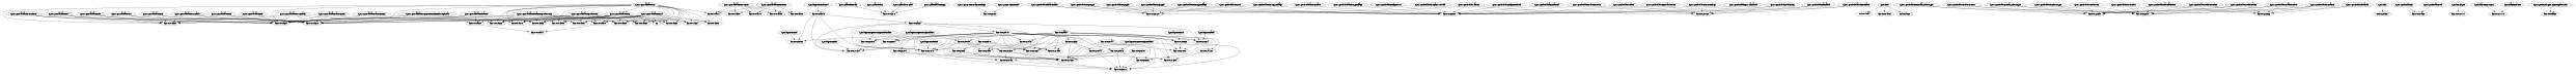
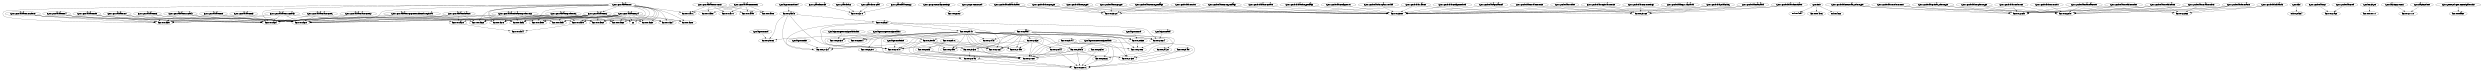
  digraph {
    n1 [label="sym.wps_validate_m7"]
    n2 [label="fcn.0001fc34"]
    n3 [label="fcn.0001fca0"]
    n4 [label="fcn.0001f820"]
    n5 [label="sym.bignum_sub"]
    n6 [label="fcn.00028558"]
    n7 [label="fcn.00027ec0"]
    n8 [label="sym.wpabuf_concat"]
    n9 [label="fcn.0001f270"]
    n10 [label="sym.wps_process_ap_settings"]
    n11 [label="fcn.000260c0"]
    n12 [label="sym.wps_build_rf_bands_attr"]
    n13 [label="fcn.000250e0"]
    n14 [label="fcn.00025128"]
    n15 [label="sym.wps_validate_assoc_req"]
    n16 [label="sym.bignum_mul"]
    n17 [label="fcn.000290ec"]
    n18 [label="sym.wps_build_ap_channel"]
    n19 [label="sym.wps_validate_beacon_probe_resp"]
    n20 [label="fcn.0001f928"]
    n21 [label="fcn.0001fa20"]
    n22 [label="fcn.0001f960"]
    n23 [label="fcn.0001f990"]
    n24 [label="fcn.0001f9c0"]
    n25 [label=pc]
    n26 [label="fcn.0001f9f0"]
    n27 [label="fcn.0001f8a0"]
    n28 [label="fcn.0001f8fc"]
    n29 [label="fcn.0001f844"]
    n30 [label="sym._init"]
    n31 [label="unk.0x48a4"]
    n32 [label="fcn.000049ec"]
    n33 [label="unk.0x48cc"]
    n34 [label="sym.wps_build_req_dev_type"]
    n35 [label="fcn.000228b0"]
    n36 [label="fcn.000228f8"]
    n37 [label="sym.wps_validate_m2d"]
    n38 [label="fcn.0001fcc4"]
    n39 [label="fcn.0001fc08"]
    n40 [label="fcn.0001fc50"]
    n41 [label="fcn.0001fc78"]
    n42 [label="sym.wps_build_resp_type"]
    n43 [label="sym.wps_build_vendor_ext"]
    n44 [label="sym.bignum_get_unsigned_bin_len"]
    n45 [label="fcn.00028038"]
    n46 [label="sym.wps_validate_upnp_set_selected_registrar"]
    n47 [label="sym.wps_validate_m7_encr"]
    n48 [label="fcn.0001fb70"]
    n49 [label="fcn.0001fa7c"]
    n50 [label="fcn.0001faa0"]
    n51 [label="fcn.0001fb08"]
    n52 [label="fcn.0001fb98"]
    n53 [label="sym.bignum_mulmod"]
    n54 [label="fcn.0002a348"]
    n55 [label="fcn.00027d24"]
    n56 [label="fcn.0002a254"]
    n57 [label="fcn.00027e40"]
    n58 [label="fcn.00029b40"]
    n59 [label="fcn.00028614"]
    n60 [label="fcn.00027c64"]
    n61 [label="fcn.00027da0"]
    n62 [label="fcn.000287ac"]
    n63 [label="fcn.00028884"]
    n64 [label="fcn.00029548"]
    n65 [label="fcn.000286cc"]
    n66 [label="fcn.00027f48"]
    n67 [label="fcn.00027fa0"]
    n68 [label="fcn.00027c30"]
    n69 [label="fcn.00028290"]
    n70 [label="fcn.00027ce0"]
    n71 [label="fcn.000297f8"]
    n72 [label="fcn.0002807c"]
    n73 [label="fcn.000296b8"]
    n74 [label="sym.wps_validate_m6"]
    n75 [label="sym.wps_validate_wsc_done"]
    n76 [label="sym.wps_validate_m8_encr"]
    n77 [label="sym.wps_validate_beacon"]
    n78 [label="sym._fini"]
    n79 [label="unk.0x2d554"]
    n80 [label="sym.wps_validate_m4"]
    n81 [label="sym.wps_validate_m5"]
    n82 [label="sym.wps_build_req_type"]
    n83 [label="sym.bignum_add"]
    n84 [label="sym.wps_process_cred"]
    n85 [label="sym.wps_build_secondary_dev_type"]
    n86 [label="sym.wps_validate_assoc_resp"]
    n87 [label="sym.wps_validate_wsc_nack"]
    n88 [label="sym.wps_validate_wsc_ack"]
    n89 [label="sym.wps_validate_m8"]
    n90 [label="sym.wps_validate_probe_req"]
    n91 [label="sym.wps_validate_m3"]
    n92 [label="sym.wps_build_encr_type_flags"]
    n93 [label="sym.wps_build_enrollee_nonce"]
    n94 [label="fcn.00025168"]
    n95 [label="sym.wps_build_assoc_state"]
    n96 [label="sym.wpabuf_dup"]
    n97 [label="sym.wps_build_auth_type_flags"]
    n98 [label="sym.bignum_deinit"]
    n99 [label="sym.bignum_get_unsigned_bin"]
    n100 [label="sym.wps_build_vendor_ext_m1"]
    n101 [label="sym.wps_build_msg_type"]
    n102 [label="sym.wps_build_manufacturer"]
    n103 [label="fcn.0002296c"]
    n104 [label="sym.wps_build_os_version"]
    n105 [label="sym.wps_build_uuid_e"]
    n106 [label="sym.wps_build_primary_dev_type"]
    n107 [label="sym.bignum_init"]
    n108 [label="sym.wps_build_conn_type_flags"]
    n109 [label="sym.wps_validate_m1"]
    n110 [label="sym.wps_validate_m2"]
    n111 [label="sym.wps_build_m2"]
    n112 [label="fcn.00021a28"]
    n113 [label="sym.wps_build_model_number"]
    n114 [label="sym.wps_build_registrar_nonce"]
    n115 [label="sym.bignum_set_unsigned_bin"]
    n116 [label="sym.wps_build_cred"]
    n117 [label="sym.wps_build_version"]
    n118 [label="sym.wps_build_rf_bands"]
    n119 [label="sym.wps_build_encr_settings"]
    n120 [label="sym.hex2byte"]
    n121 [label="fcn.0001e710"]
    n122 [label="sym.sha256_process"]
    n123 [label="fcn.00027110"]
    n124 [label="sym.wps_build_model_name"]
    n125 [label="sym.wps_build_serial_number"]
    n126 [label="sym.wps_build_dev_name"]
    n127 [label="sym.wps_build_key_wrap_auth"]
    n128 [label="sym.wps_build_config_error"]
    n129 [label="sym.wps_build_wfa_ext"]
    n130 [label="sym.wps_build_public_key"]
    n131 [label="sym.wpabuf_zeropad"]
    n132 [label="sym.wps_build_dev_password_id"]
    n133 [label="sym.wpabuf_alloc_copy"]
    n134 [label="sym.wps_build_config_methods"]
    n135 [label="sym.wps_build_mac_addr"]
    n136 [label="sym.sha256_done"]
    n137 [label="sym.wps_build_authenticator"]
    n138 [label="sym.zyNetCtrl_getWIFINeighborList"]
    n139 [label="fcn.0000fa30"]
    n140 [label="fcn.000288f8"]
    n141 [label="fcn.00028d44"]
    n142 [label="fcn.000283b0"]
+   n143 [label="fcn.000294a0"]
    n144 [label="fcn.00028b1c"]
    n145 [label="fcn.0002aab4"]
    n146 [label="fcn.00028f28"]
    n147 [label="fcn.0002a420"]
    n148 [label="fcn.000291a4"]
    n1 -> n2
    n1 -> n3
    n1 -> n4
    n5 -> n6
    n6 -> n7
    n8 -> n9
    n10 -> n11
    n12 -> n13
    n12 -> n14
    n15 -> n2
    n15 -> n4
    n16 -> n17
    n18 -> n13
    n19 -> n2
    n19 -> n4
    n19 -> n20
    n19 -> n21
    n19 -> n22
    n19 -> n23
    n19 -> n24
    n19 -> n25
    n19 -> n26
    n19 -> n27
    n19 -> n28
    n21 -> n29
    n27 -> n29
    n30 -> n31
    n30 -> n32
    n30 -> n33
    n34 -> n35
    n34 -> n36
    n37 -> n2
    n37 -> n3
    n37 -> n4
    n37 -> n22
    n37 -> n23
    n37 -> n24
    n37 -> n25
    n37 -> n26
    n37 -> n27
    n37 -> n28
    n37 -> n38
    n37 -> n39
    n37 -> n40
    n37 -> n41
    n42 -> n13
    n42 -> n14
    n43 -> n35
    n43 -> n36
    n44 -> n45
    n46 -> n2
    n46 -> n4
    n46 -> n20
    n46 -> n21
    n47 -> n48
    n47 -> n49
    n47 -> n50
    n47 -> n51
    n47 -> n52
    n53 -> n54
    n54 -> n17
    n54 -> n55
    n54 -> n56
    n54 -> n57
    n56 -> n55
    n56 -> n57
    n56 -> n58
    n56 -> n59
    n56 -> n60
    n58 -> n6
    n58 -> n7
    n58 -> n45
    n58 -> n55
    n58 -> n57
    n58 -> n59
    n58 -> n60
    n58 -> n61
    n58 -> n62
    n58 -> n63
    n58 -> n64
    n58 -> n65
    n58 -> n66
    n58 -> n67
    n58 -> n68
    n58 -> n69
    n58 -> n70
    n58 -> n71
    n59 -> n7
    n62 -> n72
    n63 -> n55
    n64 -> n62
    n64 -> n65
    n64 -> n70
    n64 -> n72
    n65 -> n72
    n69 -> n70
    n69 -> n72
    n71 -> n55
    n71 -> n60
    n71 -> n62
    n71 -> n67
    n71 -> n70
    n71 -> n73
    n73 -> n62
    n73 -> n68
    n73 -> n70
    n74 -> n2
    n74 -> n3
    n74 -> n4
    n75 -> n2
    n75 -> n3
    n75 -> n4
    n76 -> n48
    n76 -> n49
    n76 -> n50
    n76 -> n51
    n76 -> n52
    n77 -> n2
    n77 -> n4
    n77 -> n20
    n77 -> n21
    n77 -> n28
    n78 -> n79
    n80 -> n2
    n80 -> n3
    n80 -> n4
    n81 -> n2
    n81 -> n3
    n81 -> n4
    n82 -> n13
    n82 -> n14
    n83 -> n59
    n84 -> n11
    n85 -> n35
    n85 -> n36
    n86 -> n2
    n86 -> n4
    n87 -> n2
    n87 -> n3
    n87 -> n4
    n87 -> n41
    n88 -> n2
    n88 -> n3
    n88 -> n4
    n89 -> n2
    n89 -> n3
    n89 -> n4
    n90 -> n2
    n90 -> n4
    n90 -> n20
    n90 -> n22
    n90 -> n23
    n90 -> n24
    n90 -> n26
    n90 -> n27
    n90 -> n28
    n90 -> n40
    n90 -> n41
    n91 -> n2
    n91 -> n3
    n91 -> n4
    n92 -> n13
    n93 -> n13
    n93 -> n94
    n95 -> n13
    n96 -> n9
    n97 -> n13
    n98 -> n57
    n99 -> n45
    n99 -> n57
    n99 -> n63
    n99 -> n71
    n100 -> n35
    n100 -> n36
    n101 -> n13
    n101 -> n14
    n102 -> n35
    n102 -> n36
    n102 -> n103
    n104 -> n35
    n105 -> n13
    n105 -> n94
    n106 -> n35
    n106 -> n36
    n107 -> n55
    n108 -> n13
    n108 -> n14
    n109 -> n2
    n109 -> n3
    n109 -> n4
    n109 -> n20
    n109 -> n22
    n109 -> n23
    n109 -> n24
    n109 -> n25
    n109 -> n27
    n109 -> n28
    n109 -> n38
    n109 -> n39
    n109 -> n40
    n109 -> n41
    n109 -> n49
    n109 -> n110
    n110 -> n2
    n110 -> n3
    n110 -> n4
    n110 -> n20
    n110 -> n22
    n110 -> n23
    n110 -> n24
    n110 -> n25
    n110 -> n26
    n110 -> n27
    n110 -> n28
    n110 -> n38
    n110 -> n39
    n110 -> n40
    n110 -> n41
    n111 -> n112
    n113 -> n35
    n113 -> n36
    n113 -> n103
    n114 -> n13
    n114 -> n94
    n115 -> n64
    n115 -> n68
    n115 -> n70
    n115 -> n72
    n116 -> n112
    n117 -> n13
    n117 -> n14
    n118 -> n35
    n118 -> n103
    n119 -> n13
    n119 -> n94
    n120 -> n121
    n122 -> n123
    n124 -> n35
    n124 -> n36
    n124 -> n103
    n125 -> n35
    n125 -> n36
    n125 -> n103
    n126 -> n35
    n126 -> n36
    n126 -> n103
    n127 -> n13
    n127 -> n94
    n128 -> n13
    n129 -> n13
    n129 -> n14
    n129 -> n94
    n130 -> n13
    n130 -> n94
    n131 -> n9
    n132 -> n13
    n133 -> n9
    n134 -> n13
    n135 -> n13
    n135 -> n94
    n136 -> n123
    n137 -> n13
    n137 -> n94
    n138 -> n139
    n140 -> n70
    n140 -> n72
    n141 -> n70
    n141 -> n72
    n142 -> n70
    n142 -> n72
+   n143 -> n68
+   n143 -> n72
    n144 -> n57
    n144 -> n60
    n144 -> n61
    n144 -> n70
    n144 -> n140
    n145 -> n6
    n145 -> n17
    n145 -> n57
    n145 -> n59
    n145 -> n60
    n145 -> n61
    n145 -> n63
    n145 -> n65
    n145 -> n66
    n145 -> n67
    n145 -> n70
    n145 -> n73
    n145 -> n146
    n145 -> n147
    n146 -> n57
    n146 -> n60
    n146 -> n61
    n146 -> n70
    n146 -> n141
    n147 -> n68
    n148 -> n7
    n148 -> n70
    n148 -> n72
  }
